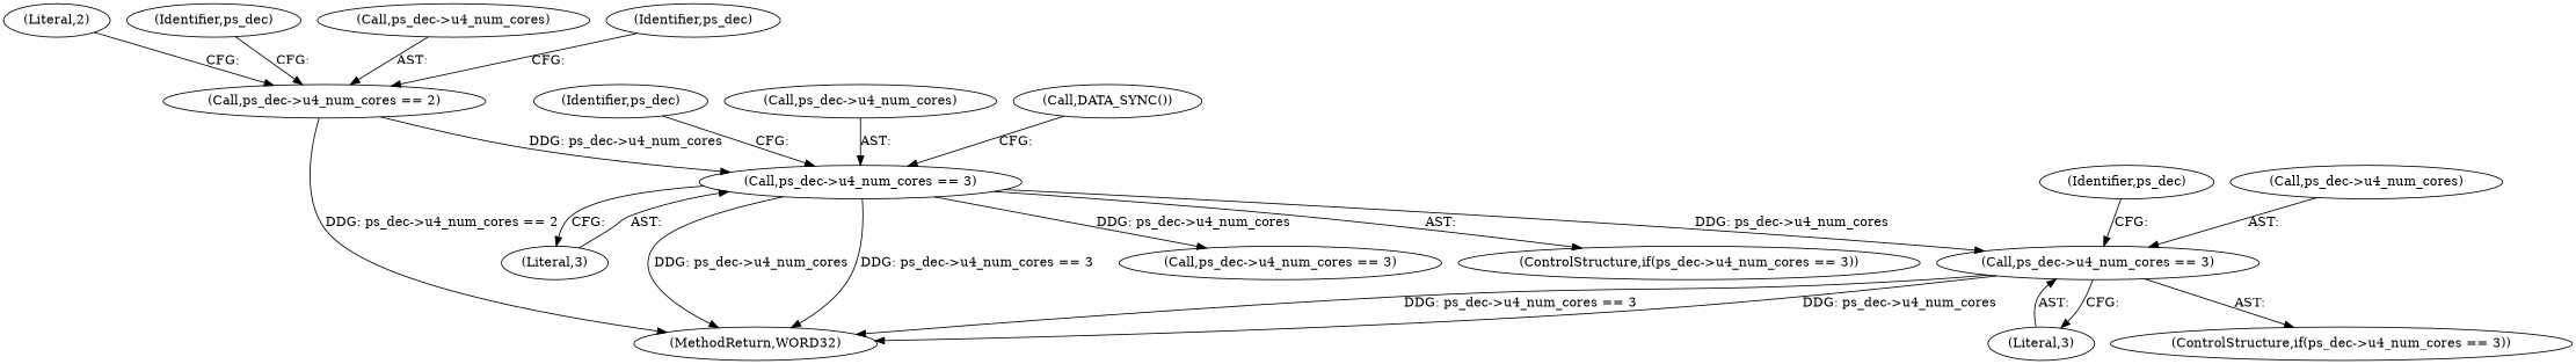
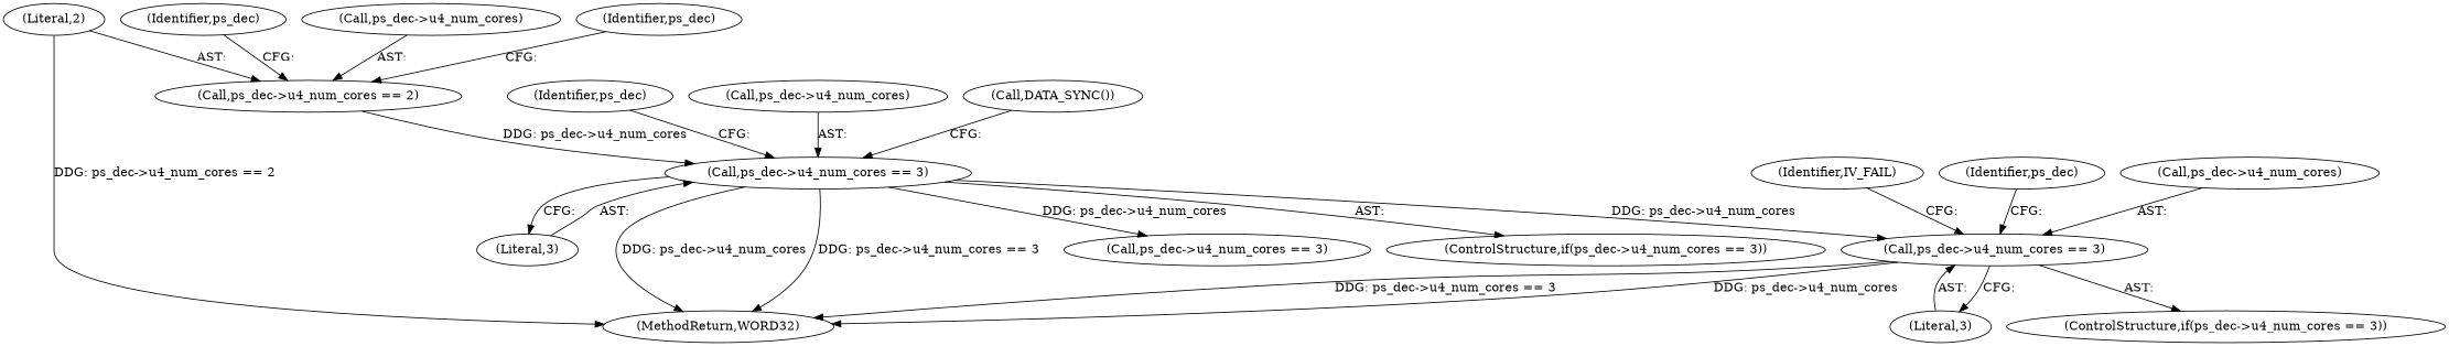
  digraph {
    n1 [label="(Call,ps_dec->u4_num_cores == 3)"]
    n2 [label="(MethodReturn,WORD32)"]
    n3 [label="(ControlStructure,if(ps_dec->u4_num_cores == 3))"]
    n4 [label="(Literal,3)"]
    n5 [label="(Call,ps_dec->u4_num_cores == 3)"]
    n6 [label="(Call,ps_dec->u4_num_cores == 3)"]
    n7 [label="(ControlStructure,if(ps_dec->u4_num_cores == 3))"]
    n8 [label="(Literal,3)"]
    n9 [label="(Call,ps_dec->u4_num_cores == 2)"]
    n10 [label="(Literal,2)"]
    n11 [label="(Identifier,ps_dec)"]
    n12 [label="(Identifier,ps_dec)"]
    n13 [label="(Call,ps_dec->u4_num_cores)"]
+   n14 [label="(Identifier,IV_FAIL)"]
    n15 [label="(Call,DATA_SYNC())"]
    n16 [label="(Call,ps_dec->u4_num_cores)"]
    n17 [label="(Identifier,ps_dec)"]
    n18 [label="(Call,ps_dec->u4_num_cores)"]
    n19 [label="(Identifier,ps_dec)"]
    n1 -> n2 [label="DDG: ps_dec->u4_num_cores == 3"]
    n1 -> n2 [label="DDG: ps_dec->u4_num_cores"]
    n1 -> n3 [label="AST: "]
    n1 -> n4 [label="CFG: "]
    n4 -> n1 [label="AST: "]
    n5 -> n1 [label="DDG: ps_dec->u4_num_cores"]
    n5 -> n2 [label="DDG: ps_dec->u4_num_cores"]
    n5 -> n2 [label="DDG: ps_dec->u4_num_cores == 3"]
    n5 -> n6 [label="DDG: ps_dec->u4_num_cores"]
    n5 -> n7 [label="AST: "]
    n5 -> n8 [label="CFG: "]
    n8 -> n5 [label="AST: "]
-   n9 -> n2 [label="DDG: ps_dec->u4_num_cores == 2"]
+   n10 -> n2 [label="DDG: ps_dec->u4_num_cores == 2"]
    n9 -> n5 [label="DDG: ps_dec->u4_num_cores"]
-   n10 -> n9 [label="CFG: "]
+   n10 -> n9 [label="AST: "]
    n11 -> n5 [label="CFG: "]
    n12 -> n9 [label="CFG: "]
    n13 -> n5 [label="AST: "]
+   n14 -> n1 [label="CFG: "]
    n15 -> n5 [label="CFG: "]
    n16 -> n9 [label="AST: "]
    n17 -> n1 [label="CFG: "]
    n18 -> n1 [label="AST: "]
    n19 -> n9 [label="CFG: "]
  }
